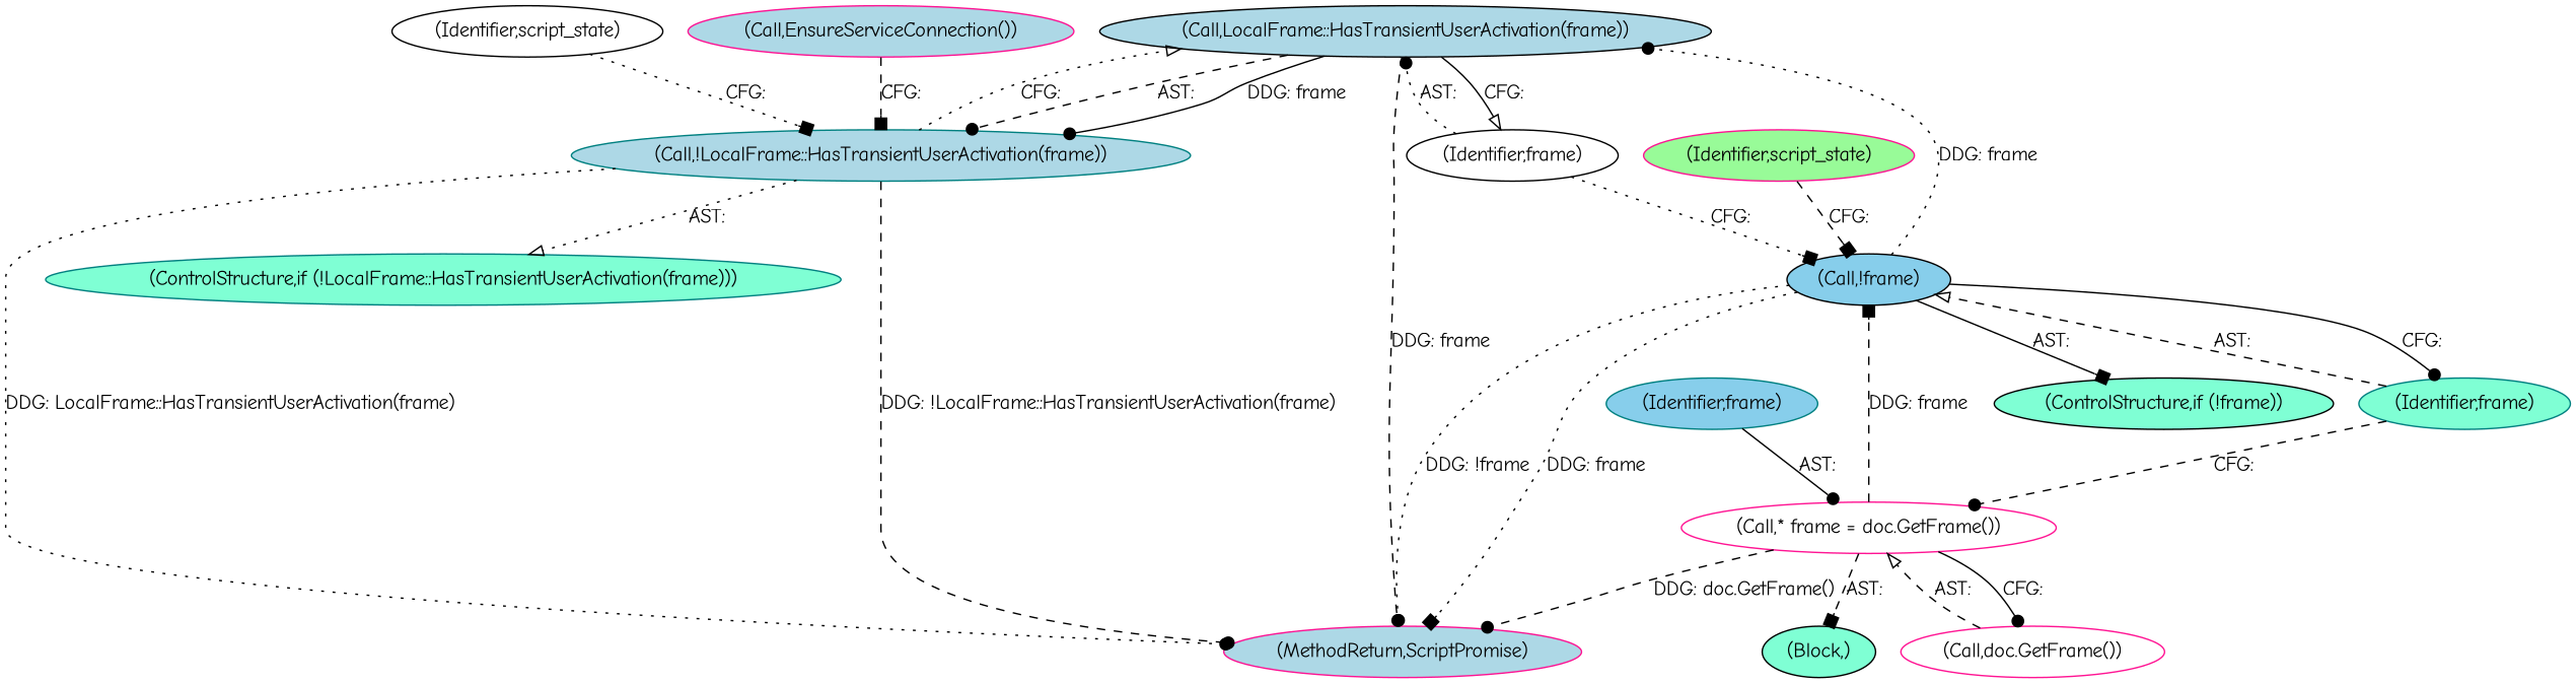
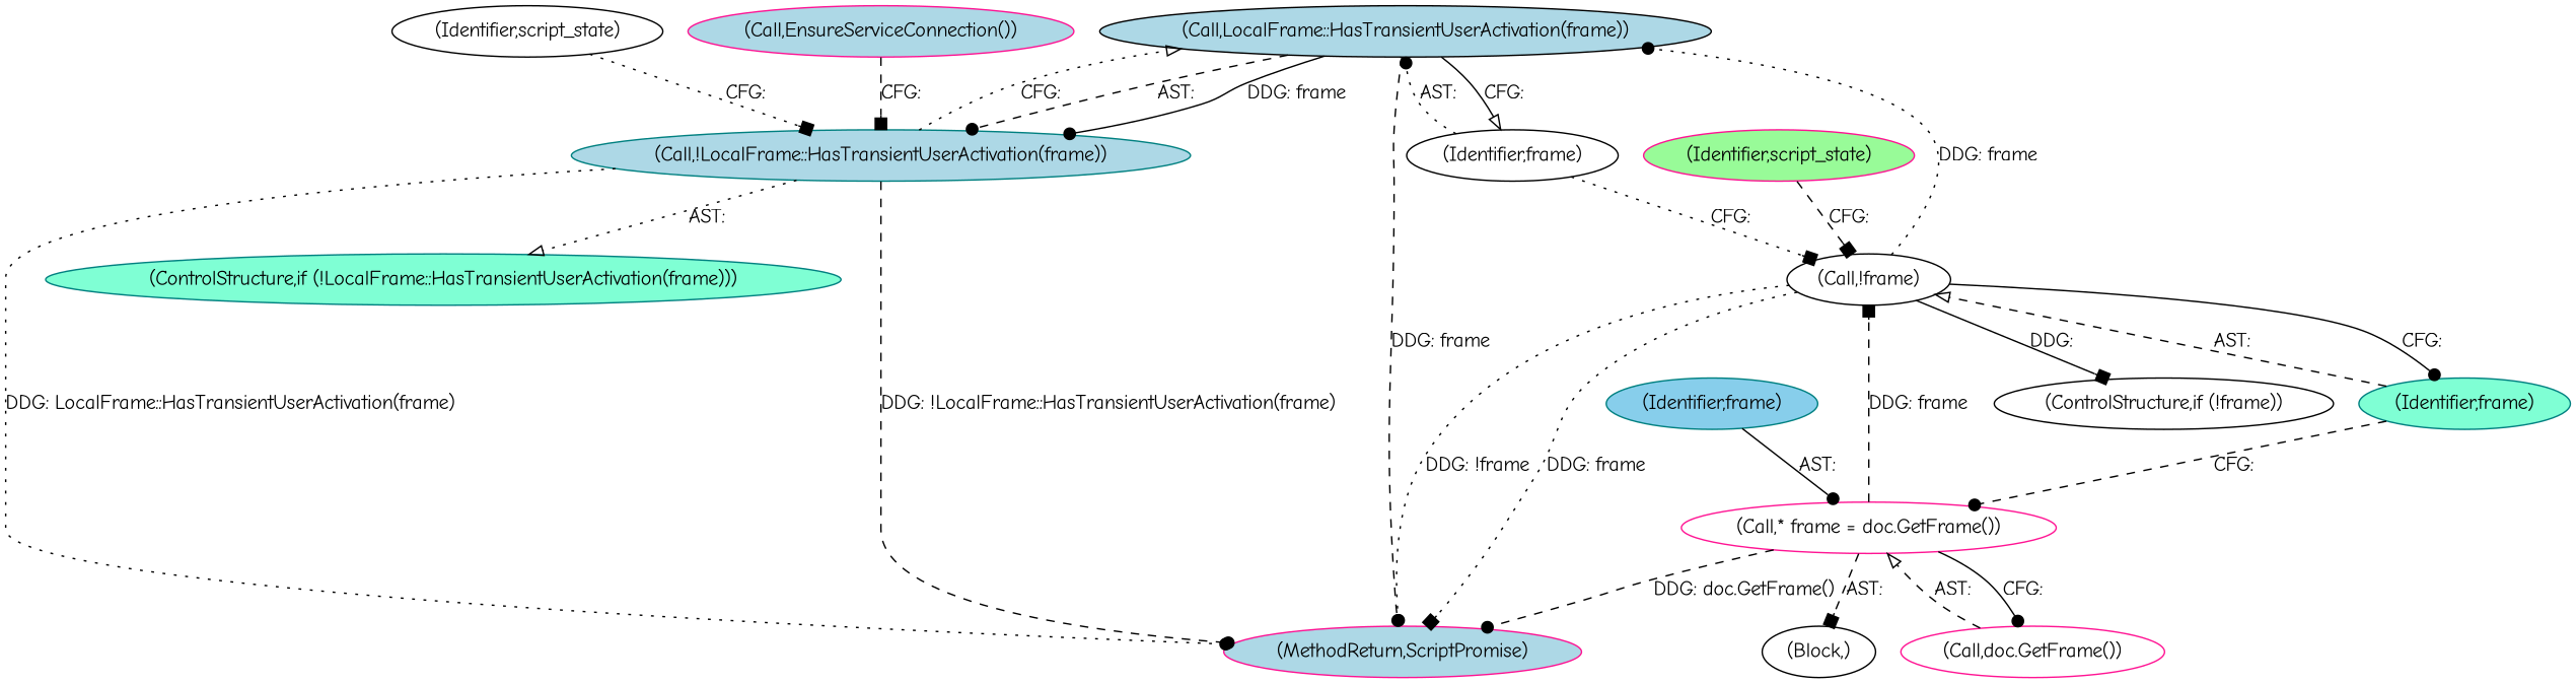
  digraph {
    fontname="Comic Neue"
    node [color=black fillcolor=white fontname="Comic Neue" style=filled]
    edge [arrowhead=dot fontname="Comic Neue" style=dashed]
    n1 [fillcolor=lightblue label="(Call,LocalFrame::HasTransientUserActivation(frame))"]
    n2 [color=teal fillcolor=lightblue label="(Call,!LocalFrame::HasTransientUserActivation(frame))"]
    n3 [color=deeppink fillcolor=lightblue label="(MethodReturn,ScriptPromise)"]
    n4 [label="(Identifier,frame)"]
    n5 [color=teal fillcolor=aquamarine label="(ControlStructure,if (!LocalFrame::HasTransientUserActivation(frame)))"]
-   n6 [fillcolor=skyblue label="(Call,!frame)"]
+   n6 [label="(Call,!frame)"]
    n7 [color=teal fillcolor=aquamarine label="(Identifier,frame)"]
-   n8 [fillcolor=aquamarine label="(ControlStructure,if (!frame))"]
+   n8 [label="(ControlStructure,if (!frame))"]
    n9 [color=deeppink label="(Call,* frame = doc.GetFrame())"]
-   n10 [fillcolor=aquamarine label="(Block,)"]
+   n10 [label="(Block,)"]
    n11 [color=deeppink label="(Call,doc.GetFrame())"]
    n12 [color=deeppink fillcolor=palegreen label="(Identifier,script_state)"]
    n13 [color=teal fillcolor=skyblue label="(Identifier,frame)"]
    n14 [label="(Identifier,script_state)"]
    n15 [color=deeppink fillcolor=lightblue label="(Call,EnsureServiceConnection())"]
    n1 -> n2 [label="AST: "]
    n1 -> n2 [label="DDG: frame" style=solid]
    n1 -> n3 [label="DDG: frame"]
    n1 -> n4 [arrowhead=onormal label="CFG: " style=solid]
    n2 -> n1 [arrowhead=onormal label="CFG: " style=dotted]
    n2 -> n3 [label="DDG: LocalFrame::HasTransientUserActivation(frame)" style=dotted]
    n2 -> n3 [label="DDG: !LocalFrame::HasTransientUserActivation(frame)"]
    n2 -> n5 [arrowhead=onormal label="AST: " style=dotted]
    n4 -> n1 [label="AST: " style=dotted]
    n4 -> n6 [arrowhead=box label="CFG: " style=dotted]
    n6 -> n1 [label="DDG: frame" style=dotted]
    n6 -> n3 [arrowhead=box label="DDG: frame" style=dotted]
    n6 -> n3 [label="DDG: !frame" style=dotted]
    n6 -> n7 [label="CFG: " style=solid]
-   n6 -> n8 [arrowhead=box label="AST: " style=solid]
+   n6 -> n8 [arrowhead=box label="DDG: " style=solid]
    n7 -> n6 [arrowhead=onormal label="AST: "]
    n7 -> n9 [label="CFG: "]
    n9 -> n3 [label="DDG: doc.GetFrame()"]
    n9 -> n6 [arrowhead=box label="DDG: frame"]
    n9 -> n10 [arrowhead=box label="AST: "]
    n9 -> n11 [label="CFG: " style=solid]
    n11 -> n9 [arrowhead=onormal label="AST: "]
    n12 -> n6 [arrowhead=box label="CFG: "]
    n13 -> n9 [label="AST: " style=solid]
    n14 -> n2 [arrowhead=box label="CFG: " style=dotted]
    n15 -> n2 [arrowhead=box label="CFG: "]
  }
